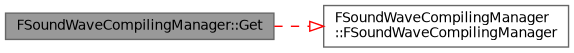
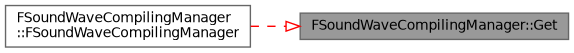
  digraph {
    rankdir=LR
    node [fontname=Helvetica fontsize=10 shape=box style=filled]
    n1 [color=gray40 fillcolor=grey60 fontcolor=black height=0.2 label="FSoundWaveCompilingManager::Get" width=0.4]
    n2 [color=grey40 fillcolor=white height=0.2 label="FSoundWaveCompilingManager\l::FSoundWaveCompilingManager" width=0.4]
-   n1 -> n2 [color=red fontname=Helvetica fontsize=10 labelfontname=Helvetica labelfontsize=10 style=dashed arrowhead=onormal]
+   n2 -> n1 [color=red fontname=Helvetica fontsize=10 labelfontname=Helvetica labelfontsize=10 style=dashed arrowhead=onormal]
  }
